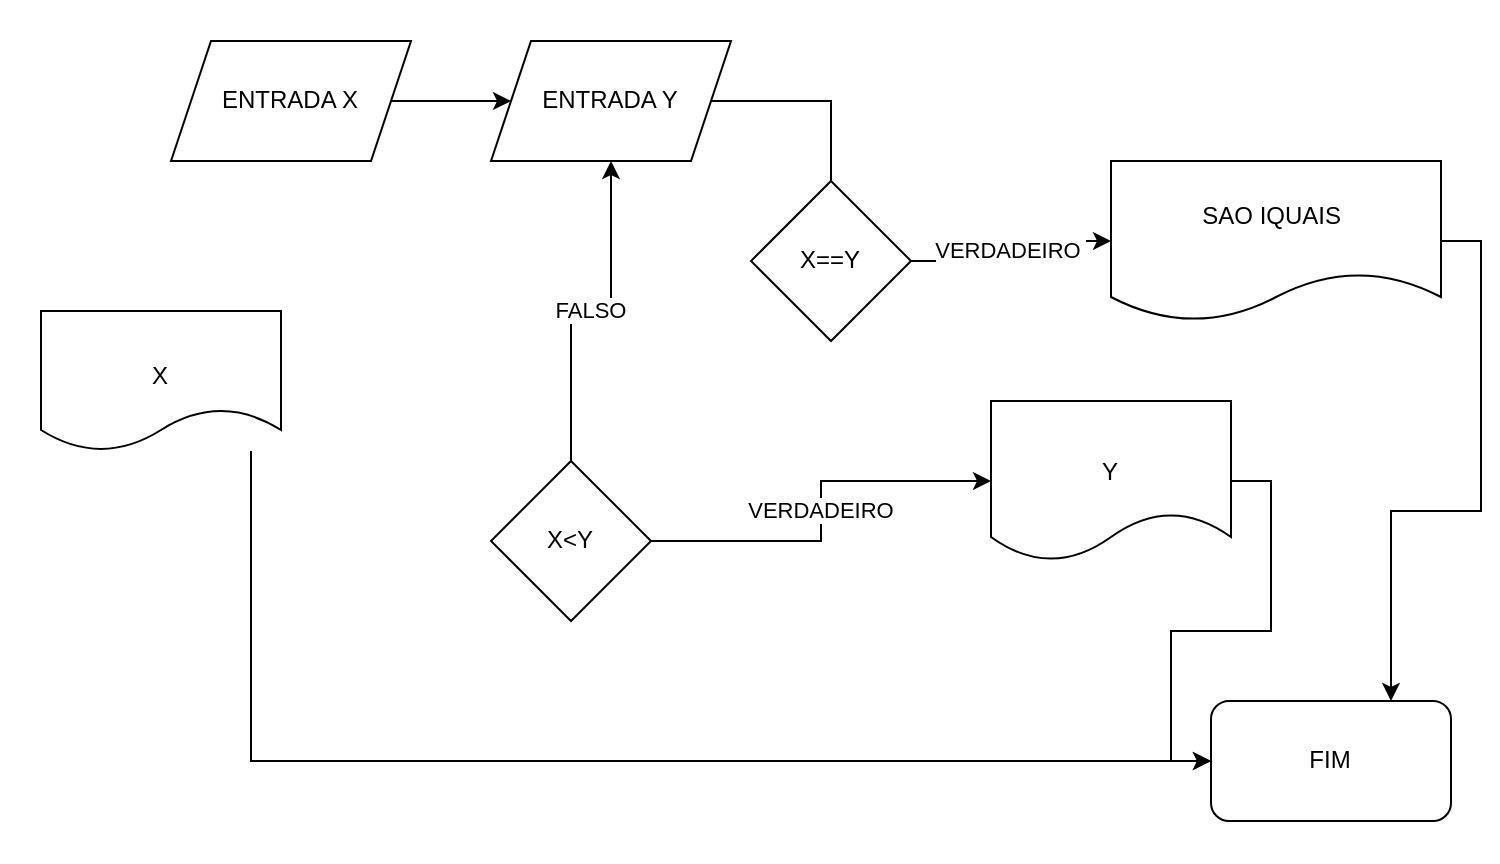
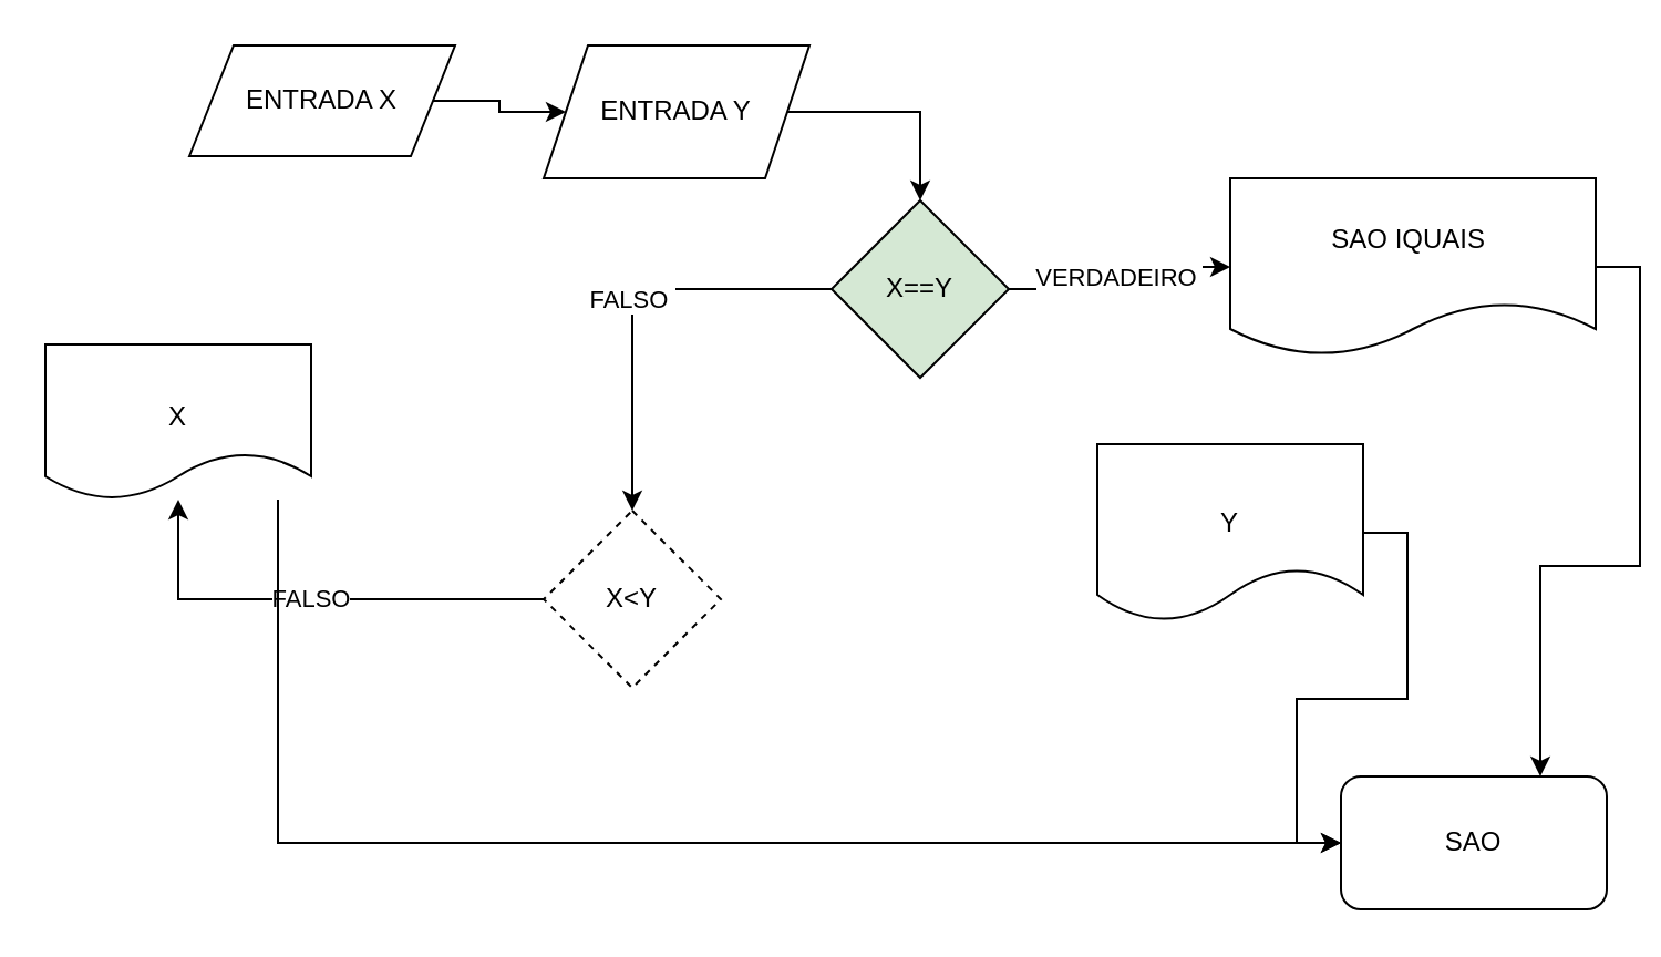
  <mxCell id="0" />
  <mxCell id="1" parent="0" />
- <mxCell id="2" value="FIM" style="rounded=1;whiteSpace=wrap;html=1;" vertex="1" parent="1"><mxGeometry x="605" y="350" width="120" height="60" as="geometry" /></mxCell>
+ <mxCell id="2" value="SAO" style="rounded=1;whiteSpace=wrap;html=1;" vertex="1" parent="1"><mxGeometry x="605" y="350" width="120" height="60" as="geometry" /></mxCell>
  <mxCell id="3" style="edgeStyle=orthogonalEdgeStyle;rounded=0;orthogonalLoop=1;jettySize=auto;html=1;exitX=1;exitY=0.5;exitDx=0;exitDy=0;entryX=0;entryY=0.5;entryDx=0;entryDy=0;" edge="1" parent="1" source="4" target="6"><mxGeometry relative="1" as="geometry" /></mxCell>
- <mxCell id="4" value="ENTRADA X" style="shape=parallelogram;perimeter=parallelogramPerimeter;whiteSpace=wrap;html=1;fixedSize=1;" vertex="1" parent="1"><mxGeometry x="85" y="20" width="120" height="60" as="geometry" /></mxCell>
- <mxCell id="5" style="edgeStyle=orthogonalEdgeStyle;rounded=0;orthogonalLoop=1;jettySize=auto;html=1;exitX=1;exitY=0.5;exitDx=0;exitDy=0;entryX=0.5;entryY=0;entryDx=0;entryDy=0;endArrow=none;" edge="1" parent="1" source="6" target="16"><mxGeometry relative="1" as="geometry" /></mxCell>
+ <mxCell id="4" value="ENTRADA X" style="shape=parallelogram;perimeter=parallelogramPerimeter;whiteSpace=wrap;html=1;fixedSize=1;" vertex="1" parent="1"><mxGeometry x="85" y="20" width="120" height="50" as="geometry" /></mxCell>
+ <mxCell id="5" style="edgeStyle=orthogonalEdgeStyle;rounded=0;orthogonalLoop=1;jettySize=auto;html=1;exitX=1;exitY=0.5;exitDx=0;exitDy=0;entryX=0.5;entryY=0;entryDx=0;entryDy=0;" edge="1" parent="1" source="6" target="16"><mxGeometry relative="1" as="geometry" /></mxCell>
  <mxCell id="6" value="ENTRADA Y" style="shape=parallelogram;perimeter=parallelogramPerimeter;whiteSpace=wrap;html=1;fixedSize=1;" vertex="1" parent="1"><mxGeometry x="245" y="20" width="120" height="60" as="geometry" /></mxCell>
- <mxCell id="7" value="VERDADEIRO" style="edgeStyle=orthogonalEdgeStyle;rounded=0;orthogonalLoop=1;jettySize=auto;html=1;" edge="1" parent="1" source="9" target="11"><mxGeometry relative="1" as="geometry" /></mxCell>
- <mxCell id="8" value="FALSO" style="edgeStyle=orthogonalEdgeStyle;rounded=0;orthogonalLoop=1;jettySize=auto;html=1;" edge="1" parent="1" source="9" target="6"><mxGeometry relative="1" as="geometry" /></mxCell>
- <mxCell id="9" value="X&amp;lt;Y" style="rhombus;whiteSpace=wrap;html=1;" vertex="1" parent="1"><mxGeometry x="245" y="230" width="80" height="80" as="geometry" /></mxCell>
+ <mxCell id="8" value="FALSO" style="edgeStyle=orthogonalEdgeStyle;rounded=0;orthogonalLoop=1;jettySize=auto;html=1;" edge="1" parent="1" source="9" target="13"><mxGeometry relative="1" as="geometry" /></mxCell>
+ <mxCell id="9" value="X&amp;lt;Y" style="rhombus;whiteSpace=wrap;html=1;dashed=1;" vertex="1" parent="1"><mxGeometry x="245" y="230" width="80" height="80" as="geometry" /></mxCell>
  <mxCell id="10" style="edgeStyle=orthogonalEdgeStyle;rounded=0;orthogonalLoop=1;jettySize=auto;html=1;exitX=1;exitY=0.5;exitDx=0;exitDy=0;entryX=0;entryY=0.5;entryDx=0;entryDy=0;" edge="1" parent="1" source="11" target="2"><mxGeometry relative="1" as="geometry" /></mxCell>
  <mxCell id="11" value="&amp;nbsp;&lt;br&gt;Y" style="shape=document;whiteSpace=wrap;html=1;boundedLbl=1;" vertex="1" parent="1"><mxGeometry x="495" y="200" width="120" height="80" as="geometry" /></mxCell>
  <mxCell id="12" style="edgeStyle=orthogonalEdgeStyle;rounded=0;orthogonalLoop=1;jettySize=auto;html=1;entryX=0;entryY=0.5;entryDx=0;entryDy=0;" edge="1" parent="1" source="13" target="2"><mxGeometry relative="1" as="geometry"><mxPoint x="135" y="484.706" as="targetPoint" /><Array as="points"><mxPoint x="125" y="380" /><mxPoint x="535" y="380" /></Array></mxGeometry></mxCell>
  <mxCell id="13" value="&lt;br&gt;X" style="shape=document;whiteSpace=wrap;html=1;boundedLbl=1;" vertex="1" parent="1"><mxGeometry x="20" y="155" width="120" height="70" as="geometry" /></mxCell>
  <mxCell id="14" value="VERDADEIRO&amp;nbsp;" style="edgeStyle=orthogonalEdgeStyle;rounded=0;orthogonalLoop=1;jettySize=auto;html=1;" edge="1" parent="1" source="16" target="18"><mxGeometry relative="1" as="geometry" /></mxCell>
- <mxCell id="16" value="X==Y" style="rhombus;whiteSpace=wrap;html=1;" vertex="1" parent="1"><mxGeometry x="375" y="90" width="80" height="80" as="geometry" /></mxCell>
+ <mxCell id="15" value="FALSO&amp;nbsp;" style="edgeStyle=orthogonalEdgeStyle;rounded=0;orthogonalLoop=1;jettySize=auto;html=1;exitX=0;exitY=0.5;exitDx=0;exitDy=0;entryX=0.5;entryY=0;entryDx=0;entryDy=0;" edge="1" parent="1" source="16" target="9"><mxGeometry relative="1" as="geometry" /></mxCell>
+ <mxCell id="16" value="X==Y" style="rhombus;whiteSpace=wrap;html=1;fillColor=#d5e8d4;" vertex="1" parent="1"><mxGeometry x="375" y="90" width="80" height="80" as="geometry" /></mxCell>
  <mxCell id="17" style="edgeStyle=orthogonalEdgeStyle;rounded=0;orthogonalLoop=1;jettySize=auto;html=1;exitX=1;exitY=0.5;exitDx=0;exitDy=0;entryX=0.75;entryY=0;entryDx=0;entryDy=0;" edge="1" parent="1" source="18" target="2"><mxGeometry relative="1" as="geometry" /></mxCell>
  <mxCell id="18" value="SAO IQUAIS&amp;nbsp;" style="shape=document;whiteSpace=wrap;html=1;boundedLbl=1;" vertex="1" parent="1"><mxGeometry x="555" y="80" width="165" height="80" as="geometry" /></mxCell>
